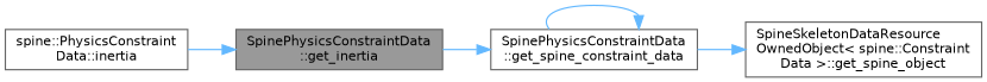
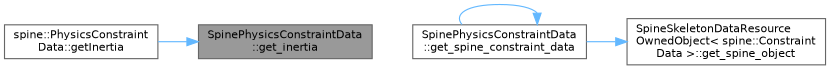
  digraph {
    rankdir=LR
    node [color=grey40 fillcolor=white fontname=Helvetica fontsize=10 shape=box style=filled]
    edge [color=steelblue1 fontname=Helvetica fontsize=10 labelfontname=Helvetica labelfontsize=10 style=solid]
    n1 [color=gray40 fillcolor=grey60 fontcolor=black height=0.2 label="SpinePhysicsConstraintData\l::get_inertia" width=0.4]
    n2 [height=0.2 label="SpinePhysicsConstraintData\l::get_spine_constraint_data" width=0.4]
    n3 [height=0.2 label="SpineSkeletonDataResource\lOwnedObject\< spine::Constraint\lData \>::get_spine_object" width=0.4]
-   n4 [height=0.2 label="spine::PhysicsConstraint\lData::inertia" width=0.4]
-   n1 -> n2
+   n4 [height=0.2 label="spine::PhysicsConstraint\lData::getInertia" width=0.4]
    n2 -> n2
    n2 -> n3
    n4 -> n1
  }
